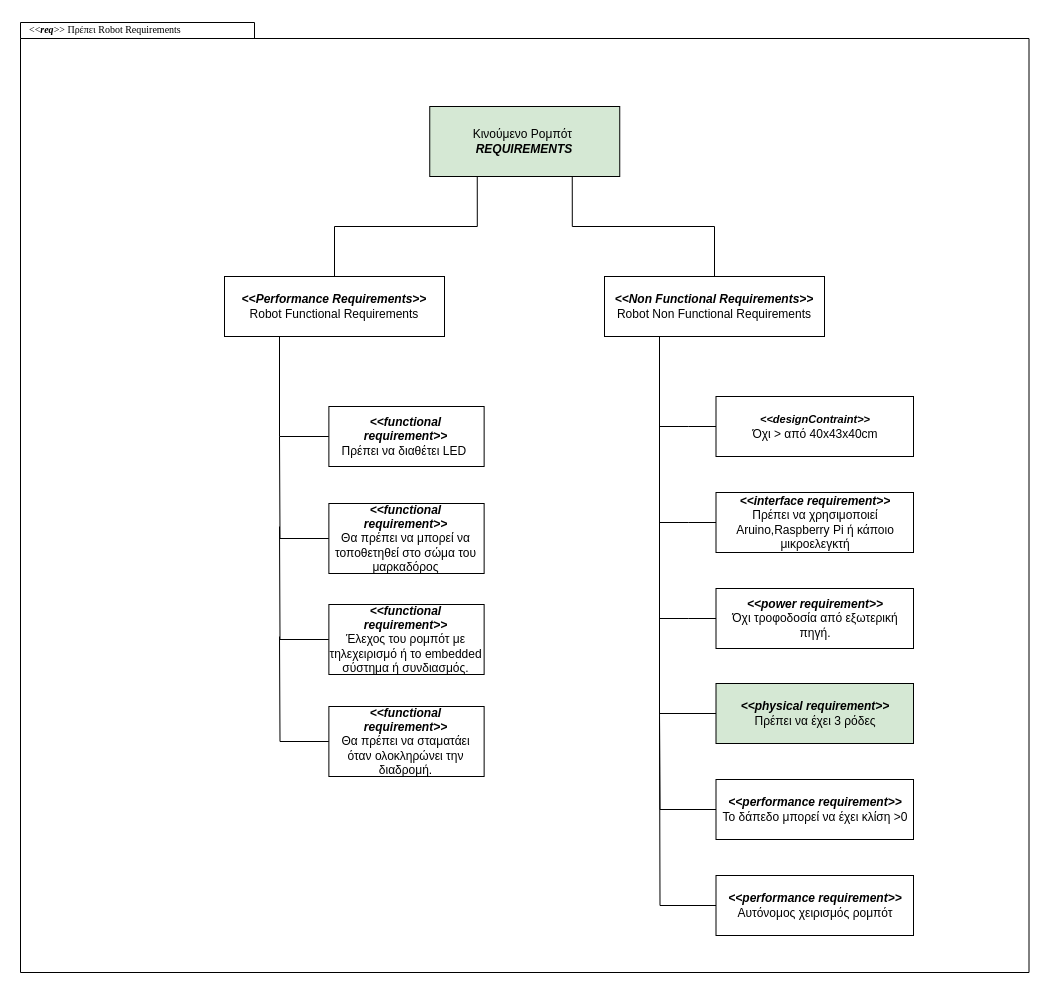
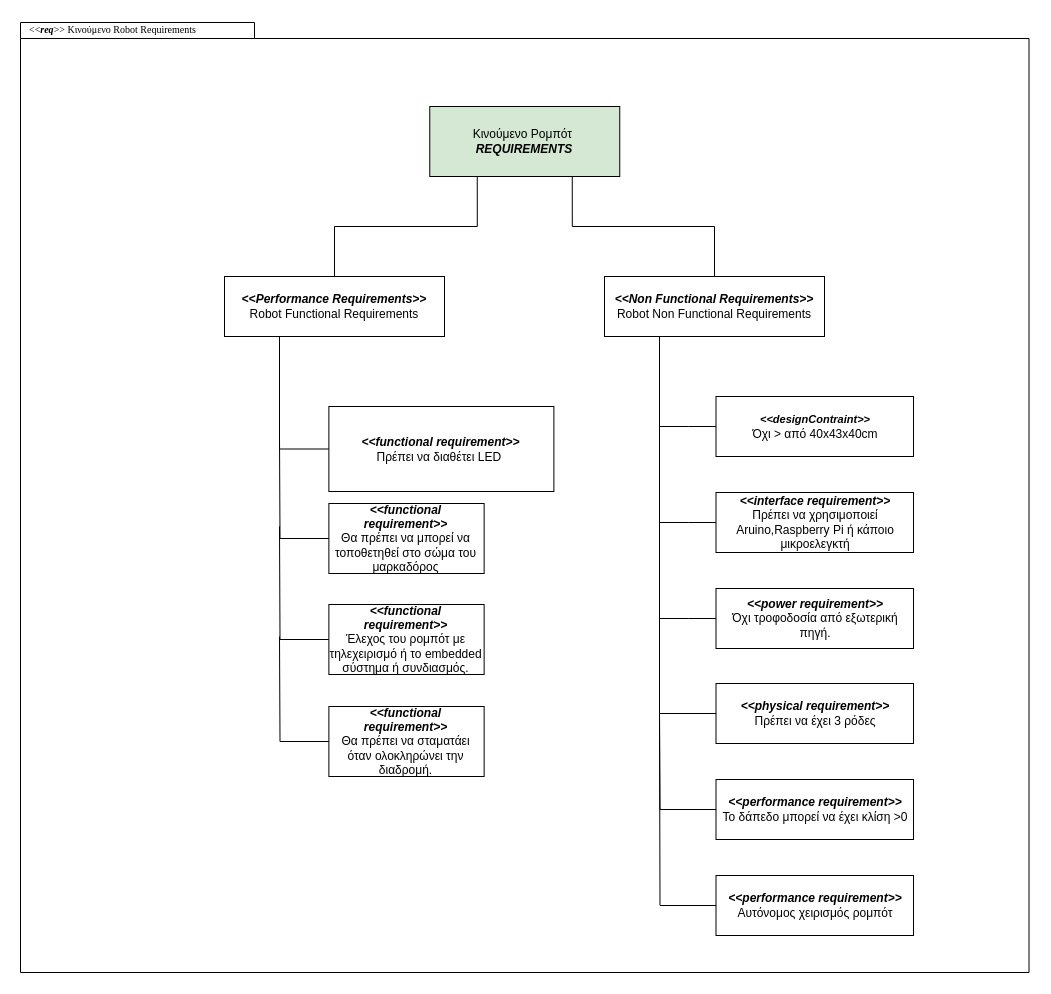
  <mxCell id="0" />
  <mxCell id="1" parent="0" />
  <mxCell id="2" value="" style="shape=folder;fontStyle=1;spacingTop=10;tabWidth=234;tabHeight=16;tabPosition=left;html=1;rounded=0;shadow=0;comic=0;labelBackgroundColor=none;strokeWidth=1;fillColor=none;fontFamily=Verdana;fontSize=10;align=center;" parent="1" vertex="1"><mxGeometry x="20" y="22" width="1008.5" height="950" as="geometry" /></mxCell>
- <mxCell id="3" value="&amp;lt;&amp;lt;&lt;b&gt;&lt;i&gt;req&lt;/i&gt;&lt;/b&gt;&amp;gt;&amp;gt; Πρέπει Robot Requirements" style="text;html=1;align=left;verticalAlign=top;spacingTop=-4;fontSize=10;fontFamily=Verdana" parent="1" vertex="1"><mxGeometry x="26.5" y="20.5" width="130" height="20" as="geometry" /></mxCell>
+ <mxCell id="3" value="&amp;lt;&amp;lt;&lt;b&gt;&lt;i&gt;req&lt;/i&gt;&lt;/b&gt;&amp;gt;&amp;gt; Κινούμενο Robot Requirements" style="text;html=1;align=left;verticalAlign=top;spacingTop=-4;fontSize=10;fontFamily=Verdana" parent="1" vertex="1"><mxGeometry x="26.5" y="20.5" width="130" height="20" as="geometry" /></mxCell>
  <mxCell id="4" style="edgeStyle=orthogonalEdgeStyle;rounded=0;orthogonalLoop=1;jettySize=auto;html=1;exitX=0.25;exitY=1;exitDx=0;exitDy=0;entryX=0.5;entryY=0;entryDx=0;entryDy=0;endArrow=none;endFill=0;" edge="1" parent="1" source="6" target="7"><mxGeometry relative="1" as="geometry" /></mxCell>
  <mxCell id="5" style="edgeStyle=orthogonalEdgeStyle;rounded=0;orthogonalLoop=1;jettySize=auto;html=1;exitX=0.75;exitY=1;exitDx=0;exitDy=0;endArrow=none;endFill=0;" edge="1" parent="1" source="6" target="8"><mxGeometry relative="1" as="geometry" /></mxCell>
  <mxCell id="6" value="Κινούμενο Ρομπότ&amp;nbsp;&lt;br&gt;&lt;i&gt;&lt;b&gt;REQUIREMENTS&lt;/b&gt;&lt;/i&gt;" style="rounded=0;whiteSpace=wrap;html=1;fillColor=#d5e8d4;" vertex="1" parent="1"><mxGeometry x="429.25" y="106" width="190" height="70" as="geometry" /></mxCell>
  <mxCell id="7" value="&lt;i&gt;&lt;b&gt;&amp;lt;&amp;lt;Performance Requirements&amp;gt;&amp;gt;&lt;/b&gt;&lt;/i&gt;&lt;br&gt;Robot Functional Requirements" style="rounded=0;whiteSpace=wrap;html=1;" vertex="1" parent="1"><mxGeometry x="224" y="276" width="220" height="60" as="geometry" /></mxCell>
  <mxCell id="8" value="&lt;i&gt;&lt;b&gt;&amp;lt;&amp;lt;Non Functional Requirements&amp;gt;&amp;gt;&lt;/b&gt;&lt;/i&gt;&lt;br&gt;Robot Non Functional Requirements" style="rounded=0;whiteSpace=wrap;html=1;" vertex="1" parent="1"><mxGeometry x="604" y="276" width="220" height="60" as="geometry" /></mxCell>
  <mxCell id="9" style="edgeStyle=orthogonalEdgeStyle;rounded=0;orthogonalLoop=1;jettySize=auto;html=1;exitX=0;exitY=0.5;exitDx=0;exitDy=0;entryX=0.25;entryY=1;entryDx=0;entryDy=0;endArrow=none;endFill=0;" edge="1" parent="1" source="10" target="7"><mxGeometry relative="1" as="geometry" /></mxCell>
- <mxCell id="10" value="&lt;i&gt;&lt;b&gt;&amp;lt;&amp;lt;functional requirement&amp;gt;&amp;gt;&lt;/b&gt;&lt;/i&gt;&lt;br&gt;Πρέπει να διαθέτει LED&amp;nbsp;" style="rounded=0;whiteSpace=wrap;html=1;" vertex="1" parent="1"><mxGeometry x="328.38" y="406" width="155.25" height="60" as="geometry" /></mxCell>
+ <mxCell id="10" value="&lt;i&gt;&lt;b&gt;&amp;lt;&amp;lt;functional requirement&amp;gt;&amp;gt;&lt;/b&gt;&lt;/i&gt;&lt;br&gt;Πρέπει να διαθέτει LED&amp;nbsp;" style="rounded=0;whiteSpace=wrap;html=1;" vertex="1" parent="1"><mxGeometry x="328.38" y="406" width="225" height="85" as="geometry" /></mxCell>
  <mxCell id="11" style="edgeStyle=orthogonalEdgeStyle;rounded=0;orthogonalLoop=1;jettySize=auto;html=1;exitX=0;exitY=0.5;exitDx=0;exitDy=0;endArrow=none;endFill=0;" edge="1" parent="1" source="12"><mxGeometry relative="1" as="geometry"><mxPoint x="659" y="426" as="targetPoint" /></mxGeometry></mxCell>
  <mxCell id="12" value="&lt;font style=&quot;font-size: 11px&quot;&gt;&lt;i&gt;&lt;b&gt;&amp;lt;&amp;lt;designContraint&amp;gt;&amp;gt;&lt;/b&gt;&lt;/i&gt;&lt;/font&gt;&lt;br&gt;Όχι &amp;gt; από 40x43x40cm" style="rounded=0;whiteSpace=wrap;html=1;" vertex="1" parent="1"><mxGeometry x="715.5" y="396" width="197.5" height="60" as="geometry" /></mxCell>
  <mxCell id="13" style="edgeStyle=orthogonalEdgeStyle;rounded=0;orthogonalLoop=1;jettySize=auto;html=1;exitX=0;exitY=0.5;exitDx=0;exitDy=0;endArrow=none;endFill=0;" edge="1" parent="1" source="14"><mxGeometry relative="1" as="geometry"><mxPoint x="279" y="636" as="targetPoint" /></mxGeometry></mxCell>
  <mxCell id="14" value="&lt;i&gt;&lt;b&gt;&amp;lt;&amp;lt;functional requirement&amp;gt;&amp;gt;&lt;/b&gt;&lt;/i&gt;&lt;br&gt;Θα πρέπει να σταματάει όταν ολοκληρώνει την διαδρομή." style="rounded=0;whiteSpace=wrap;html=1;" vertex="1" parent="1"><mxGeometry x="328.38" y="706" width="155.25" height="70" as="geometry" /></mxCell>
  <mxCell id="15" style="edgeStyle=orthogonalEdgeStyle;rounded=0;orthogonalLoop=1;jettySize=auto;html=1;exitX=0;exitY=0.5;exitDx=0;exitDy=0;endArrow=none;endFill=0;" edge="1" parent="1" source="16"><mxGeometry relative="1" as="geometry"><mxPoint x="279" y="526" as="targetPoint" /></mxGeometry></mxCell>
  <mxCell id="16" value="&lt;i&gt;&lt;b&gt;&amp;lt;&amp;lt;functional requirement&amp;gt;&amp;gt;&lt;/b&gt;&lt;/i&gt;&lt;br&gt;Έλεχος του ρομπότ με τηλεχειρισμό ή το embedded σύστημα ή συνδιασμός." style="rounded=0;whiteSpace=wrap;html=1;" vertex="1" parent="1"><mxGeometry x="328.38" y="604" width="155.25" height="70" as="geometry" /></mxCell>
  <mxCell id="17" style="edgeStyle=orthogonalEdgeStyle;rounded=0;orthogonalLoop=1;jettySize=auto;html=1;exitX=0;exitY=0.5;exitDx=0;exitDy=0;endArrow=none;endFill=0;" edge="1" parent="1" source="18"><mxGeometry relative="1" as="geometry"><mxPoint x="279" y="436" as="targetPoint" /></mxGeometry></mxCell>
  <mxCell id="18" value="&lt;b&gt;&lt;i&gt;&amp;lt;&amp;lt;functional requirement&amp;gt;&amp;gt;&lt;/i&gt;&lt;/b&gt;&lt;br&gt;Θα πρέπει να μπορεί να τοποθετηθεί στο σώμα του μαρκαδόρος" style="rounded=0;whiteSpace=wrap;html=1;" vertex="1" parent="1"><mxGeometry x="328.38" y="503" width="155.25" height="70" as="geometry" /></mxCell>
  <mxCell id="19" style="edgeStyle=orthogonalEdgeStyle;rounded=0;orthogonalLoop=1;jettySize=auto;html=1;exitX=0;exitY=0.5;exitDx=0;exitDy=0;endArrow=none;endFill=0;entryX=0.25;entryY=1;entryDx=0;entryDy=0;" edge="1" parent="1" target="8"><mxGeometry relative="1" as="geometry"><mxPoint x="720.5" y="713" as="sourcePoint" /><Array as="points"><mxPoint x="659" y="713" /></Array></mxGeometry></mxCell>
- <mxCell id="20" value="&lt;i&gt;&lt;b&gt;&amp;lt;&amp;lt;physical requirement&amp;gt;&amp;gt;&lt;/b&gt;&lt;/i&gt;&lt;br&gt;Πρέπει να έχει 3 ρόδες" style="rounded=0;whiteSpace=wrap;html=1;fillColor=#d5e8d4;" vertex="1" parent="1"><mxGeometry x="715.5" y="683" width="197.5" height="60" as="geometry" /></mxCell>
+ <mxCell id="20" value="&lt;i&gt;&lt;b&gt;&amp;lt;&amp;lt;physical requirement&amp;gt;&amp;gt;&lt;/b&gt;&lt;/i&gt;&lt;br&gt;Πρέπει να έχει 3 ρόδες" style="rounded=0;whiteSpace=wrap;html=1;" vertex="1" parent="1"><mxGeometry x="715.5" y="683" width="197.5" height="60" as="geometry" /></mxCell>
  <mxCell id="21" style="edgeStyle=orthogonalEdgeStyle;rounded=0;orthogonalLoop=1;jettySize=auto;html=1;exitX=0;exitY=0.5;exitDx=0;exitDy=0;endArrow=none;endFill=0;" edge="1" parent="1" source="22"><mxGeometry relative="1" as="geometry"><mxPoint x="659" y="618" as="targetPoint" /></mxGeometry></mxCell>
  <mxCell id="22" value="&lt;b&gt;&lt;i&gt;&amp;lt;&amp;lt;power requirement&amp;gt;&amp;gt;&lt;/i&gt;&lt;/b&gt;&lt;br&gt;Όχι τροφοδοσία από εξωτερική πηγή." style="rounded=0;whiteSpace=wrap;html=1;" vertex="1" parent="1"><mxGeometry x="715.5" y="588" width="197.5" height="60" as="geometry" /></mxCell>
  <mxCell id="23" style="edgeStyle=orthogonalEdgeStyle;rounded=0;orthogonalLoop=1;jettySize=auto;html=1;exitX=0;exitY=0.5;exitDx=0;exitDy=0;endArrow=none;endFill=0;" edge="1" parent="1" source="24"><mxGeometry relative="1" as="geometry"><mxPoint x="659" y="522" as="targetPoint" /></mxGeometry></mxCell>
  <mxCell id="24" value="&lt;i&gt;&lt;b&gt;&amp;lt;&amp;lt;interface requirement&amp;gt;&amp;gt;&lt;/b&gt;&lt;/i&gt;&lt;br&gt;Πρέπει να χρησιμοποιεί Aruino,Raspberry Pi ή κάποιο μικροελεγκτή" style="rounded=0;whiteSpace=wrap;html=1;" vertex="1" parent="1"><mxGeometry x="715.5" y="492" width="197.5" height="60" as="geometry" /></mxCell>
  <mxCell id="25" style="edgeStyle=orthogonalEdgeStyle;rounded=0;orthogonalLoop=1;jettySize=auto;html=1;exitX=0;exitY=0.5;exitDx=0;exitDy=0;endArrow=none;endFill=0;" edge="1" parent="1" source="26"><mxGeometry relative="1" as="geometry"><mxPoint x="659" y="716" as="targetPoint" /></mxGeometry></mxCell>
  <mxCell id="26" value="&lt;i&gt;&lt;b&gt;&amp;lt;&amp;lt;performance requirement&amp;gt;&amp;gt;&lt;/b&gt;&lt;/i&gt;&lt;br&gt;Το δάπεδο μπορεί να έχει κλίση &amp;gt;0" style="rounded=0;whiteSpace=wrap;html=1;" vertex="1" parent="1"><mxGeometry x="715.5" y="779" width="197.5" height="60" as="geometry" /></mxCell>
  <mxCell id="27" style="edgeStyle=orthogonalEdgeStyle;rounded=0;orthogonalLoop=1;jettySize=auto;html=1;exitX=0;exitY=0.5;exitDx=0;exitDy=0;endArrow=none;endFill=0;" edge="1" parent="1" source="28"><mxGeometry relative="1" as="geometry"><mxPoint x="659" y="706" as="targetPoint" /></mxGeometry></mxCell>
  <mxCell id="28" value="&lt;b&gt;&lt;i&gt;&amp;lt;&amp;lt;performance requirement&amp;gt;&amp;gt;&lt;/i&gt;&lt;/b&gt;&lt;br&gt;Αυτόνομος χειρισμός ρομπότ" style="rounded=0;whiteSpace=wrap;html=1;" vertex="1" parent="1"><mxGeometry x="715.5" y="875" width="197.5" height="60" as="geometry" /></mxCell>
